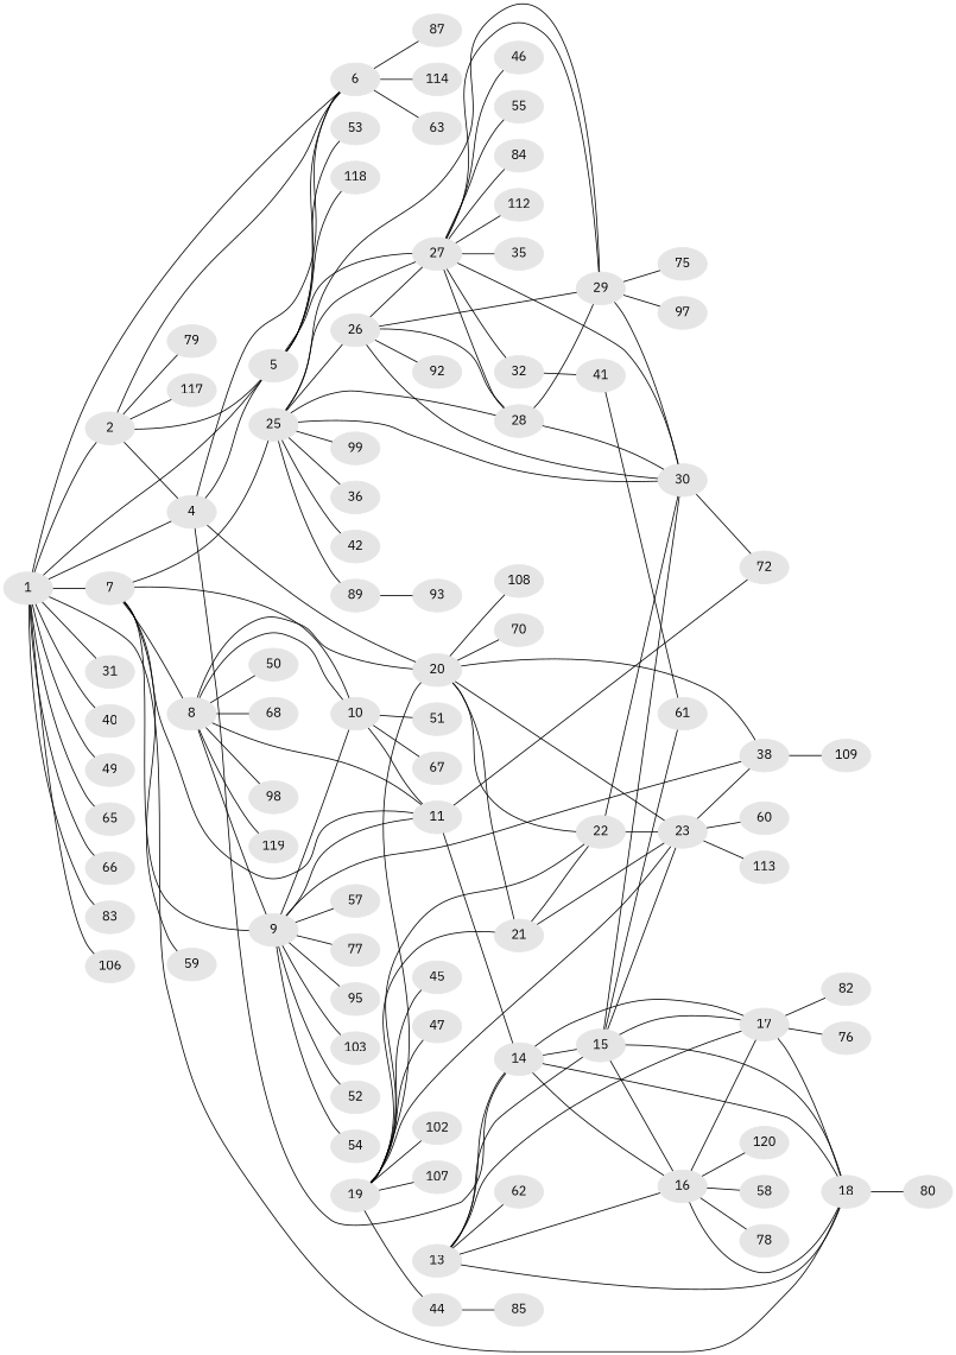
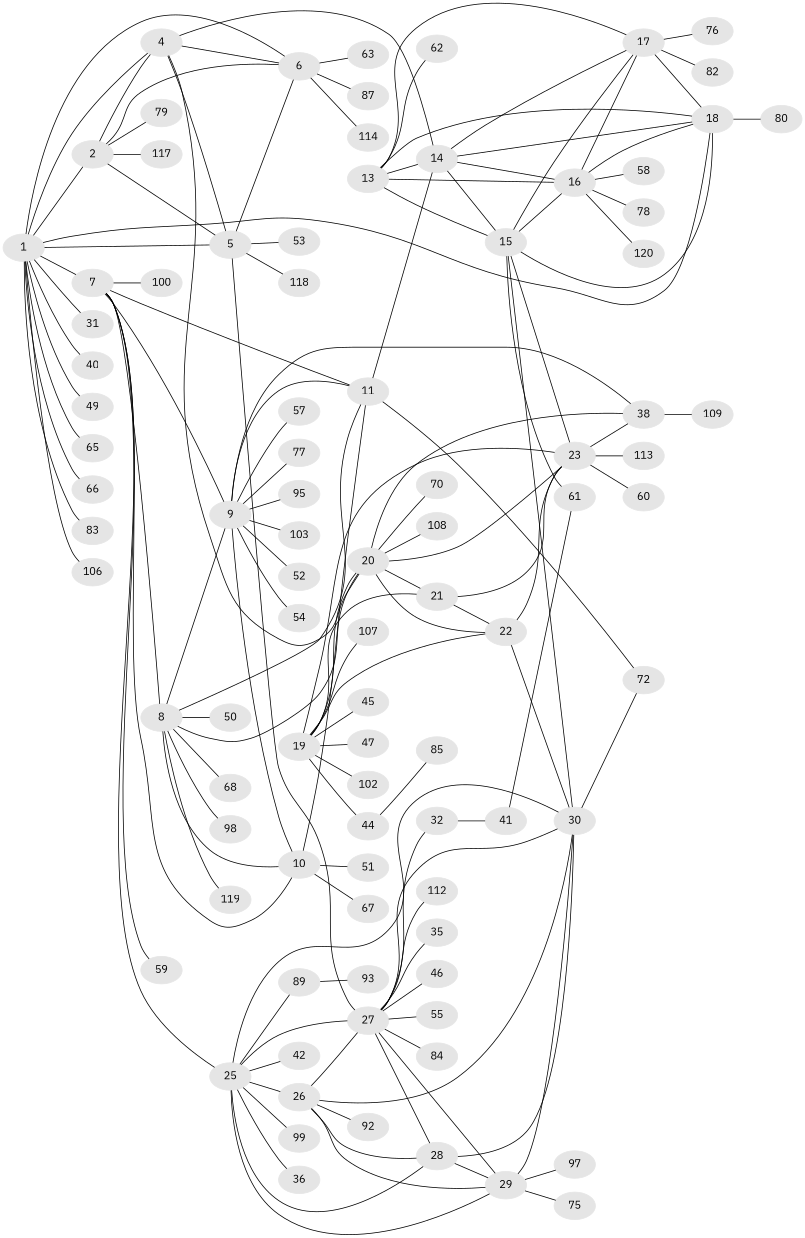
  graph {
    fontname="IBM Plex Sans"
    rankdir=LR
    node [color=gray90 fontname="IBM Plex Sans" style=filled]
    edge [fontname="IBM Plex Sans"]
    1 [super="+3"]
    2 [super="+88"]
    4
    5 [super="+71"]
    6
    7 [super="+90"]
    18 [super="+81"]
    31
    40
    49
    65
    66
    83
    106
    79 [super="+91"]
    117
    14 [super="+101"]
    20 [super="+24"]
    27 [super="+39"]
    53
    118
    63
    87
    114
    8 [super="+12"]
    9 [super="+34"]
    10 [super="+69"]
    11
    25 [super="+37"]
    59
+   100
    80
    15 [super="+111"]
    16 [super="+64"]
    17 [super="+105"]
    38 [super="+116"]
    23 [super="+48"]
    21 [super="+86"]
    22
    70 [super="+96"]
    108
    30 [super="+94"]
    28 [super="+43"]
    29
    32 [super="+115"]
    35
    46
    55
    84
    112
    50
    68
    98
    119
    52
    54
    57
    77
    95
    103
    51
    67
    72
    26
    36
    42
    89
    99
    109
    13 [super="+73"]
    62
    61 [super="+110"]
    58
    78
    120
    76 [super="+104"]
    82
    60
    113
    19 [super="+33"]
    44
    45
    47 [super="+74"]
    102
    107
    85
    92
    75
    97
    93
    41
    1 -- 2 [weight=2]
    1 -- 4 [weight=2]
    1 -- 5 [weight=2]
    1 -- 6 [weight=2]
    1 -- 7
    1 -- 18
    1 -- 31
    1 -- 40
    1 -- 49
    1 -- 65
    1 -- 66
    1 -- 83
    1 -- 106
    2 -- 4
    2 -- 5
    2 -- 6
    2 -- 79
    2 -- 117
    4 -- 5
    4 -- 6
    4 -- 14
    4 -- 20
    5 -- 6
    5 -- 27
    5 -- 53
    5 -- 118
    6 -- 63
    6 -- 87
    6 -- 114
    7 -- 8 [weight=2]
    7 -- 9
    7 -- 10
    7 -- 11
    7 -- 25
    7 -- 59
+   7 -- 100
    18 -- 80
    14 -- 18
    14 -- 15
    14 -- 16
    14 -- 17
    20 -- 38
    20 -- 23 [weight=2]
    20 -- 21 [weight=2]
    20 -- 22 [weight=2]
    20 -- 70
    20 -- 108
    27 -- 30
    27 -- 28
    27 -- 29
    27 -- 32
    27 -- 35
    27 -- 46
    27 -- 55
    27 -- 84
    27 -- 112
    8 -- 20
    8 -- 9 [weight=2]
    8 -- 10 [weight=2]
    8 -- 11 [weight=2]
    8 -- 50
    8 -- 68
    8 -- 98
    8 -- 119
    9 -- 10
    9 -- 11
    9 -- 38
    9 -- 52
    9 -- 54
    9 -- 57
    9 -- 77
    9 -- 95
    9 -- 103
    10 -- 11
    10 -- 51
    10 -- 67
    11 -- 14
    11 -- 72
    25 -- 27
    25 -- 30
    25 -- 28
    25 -- 29
    25 -- 26
    25 -- 36
    25 -- 42
    25 -- 89
    25 -- 99
    15 -- 18
    15 -- 16
    15 -- 17
    15 -- 23
    15 -- 30
    15 -- 61
    16 -- 18
    16 -- 17
    16 -- 58
    16 -- 78
    16 -- 120
    17 -- 18
    17 -- 76
    17 -- 82
    38 -- 109
    23 -- 38
    23 -- 60
    23 -- 113
    21 -- 23
    21 -- 22
    22 -- 23
    22 -- 30
    30 -- 72
    28 -- 30
    28 -- 29
    29 -- 30
    29 -- 75
    29 -- 97
    32 -- 41
    26 -- 27
    26 -- 30
    26 -- 28
    26 -- 29
    26 -- 92
    89 -- 93
    13 -- 18
    13 -- 14
    13 -- 15
    13 -- 16
    13 -- 17
    13 -- 62
    19 -- 20 [weight=2]
    19 -- 23
    19 -- 21
    19 -- 22
    19 -- 44
    19 -- 45
    19 -- 47
    19 -- 102
    19 -- 107
    44 -- 85
    41 -- 61
  }
